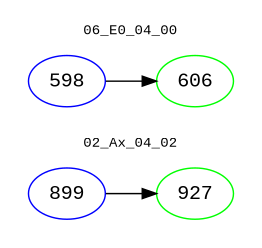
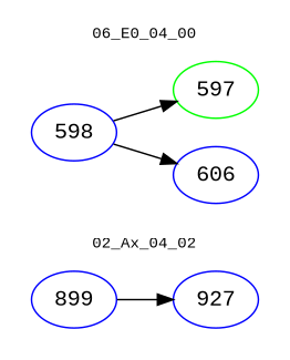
  digraph {
    fontname="Liberation Mono"
    rankdir=LR
    node [color=green fontname="Liberation Mono"]
    edge [color=black fontname="Liberation Mono"]
    n1 [color=blue label=899]
-   n2 [label=927]
+   n2 [color=blue label=927]
    n3 [color=blue label=598]
-   n4 [label=606]
+   n4 [color=blue label=606]
+   n5 [label=597]
    subgraph cluster_1 {
      color=white
      fontsize=10
      label="02_Ax_04_02"
      n1
      n2
    }
    subgraph cluster_2 {
      color=white
      fontsize=10
      label="06_E0_04_00"
      n3
      n4
+     n5
    }
    n1 -> n2
    n3 -> n4
+   n3 -> n5
  }
